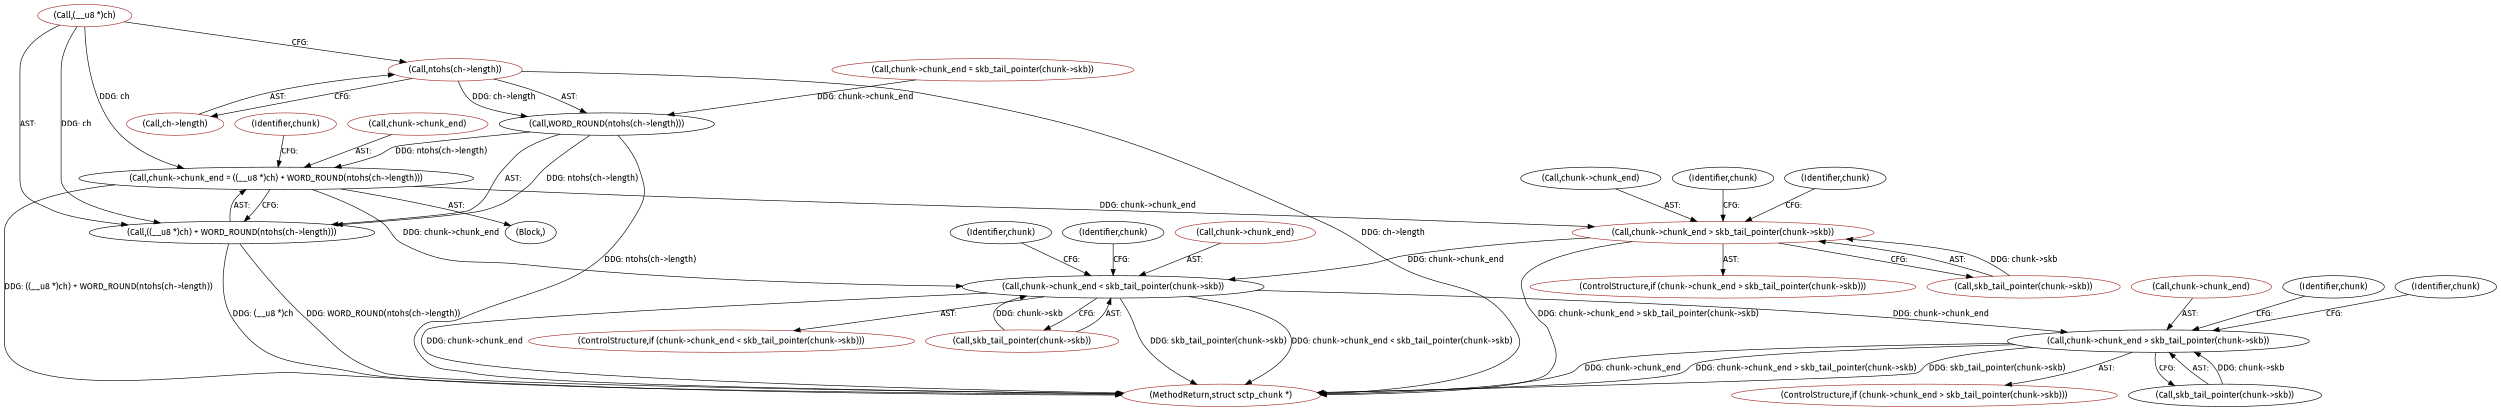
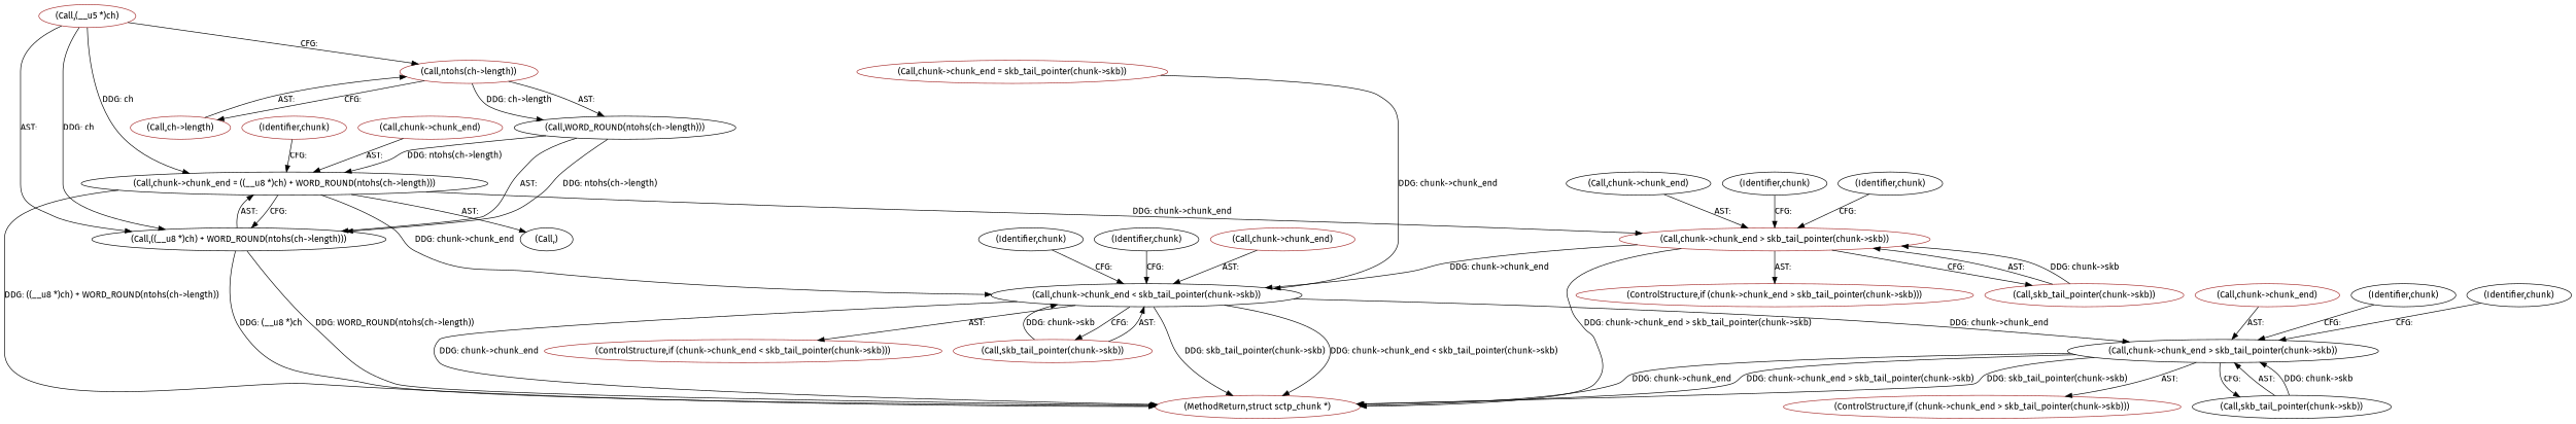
  digraph {
    fontname="Fira Sans"
    node [color=brown fontname="Fira Sans"]
    edge [fontname="Fira Sans"]
    n1 [label="(Call,ntohs(ch->length))"]
    n2 [color=black label="(Call,WORD_ROUND(ntohs(ch->length)))"]
    n3 [label="(Call,ch->length)"]
    n4 [label="(MethodReturn,struct sctp_chunk *)"]
    n5 [color=black label="(Call,chunk->chunk_end = ((__u8 *)ch) + WORD_ROUND(ntohs(ch->length)))"]
    n6 [color=black label="(Call,((__u8 *)ch) + WORD_ROUND(ntohs(ch->length)))"]
    n7 [label="(Call,chunk->chunk_end > skb_tail_pointer(chunk->skb))"]
    n8 [color=black label="(Call,chunk->chunk_end < skb_tail_pointer(chunk->skb))"]
-   n9 [color=black label="(Block,)"]
+   n9 [color=black label="(Call,)"]
    n10 [label="(ControlStructure,if (chunk->chunk_end > skb_tail_pointer(chunk->skb)))"]
    n11 [label="(Call,skb_tail_pointer(chunk->skb))"]
    n12 [color=black label="(Call,chunk->chunk_end > skb_tail_pointer(chunk->skb))"]
    n13 [label="(ControlStructure,if (chunk->chunk_end < skb_tail_pointer(chunk->skb)))"]
    n14 [label="(Call,skb_tail_pointer(chunk->skb))"]
    n15 [label="(ControlStructure,if (chunk->chunk_end > skb_tail_pointer(chunk->skb)))"]
    n16 [color=black label="(Call,skb_tail_pointer(chunk->skb))"]
    n17 [label="(Call,chunk->chunk_end = skb_tail_pointer(chunk->skb))"]
    n18 [color=black label="(Identifier,chunk)"]
    n19 [color=black label="(Call,chunk->chunk_end)"]
    n20 [label="(Call,chunk->chunk_end)"]
    n21 [color=black label="(Identifier,chunk)"]
    n22 [label="(Call,chunk->chunk_end)"]
-   n23 [label="(Call,(__u8 *)ch)"]
+   n23 [label="(Call,(__u5 *)ch)"]
    n24 [color=black label="(Identifier,chunk)"]
    n25 [color=black label="(Identifier,chunk)"]
    n26 [label="(Call,chunk->chunk_end)"]
    n27 [label="(Identifier,chunk)"]
    n28 [color=black label="(Identifier,chunk)"]
    n29 [color=black label="(Identifier,chunk)"]
    n1 -> n2 [label="AST: "]
    n1 -> n2 [label="DDG: ch->length"]
    n1 -> n3 [label="CFG: "]
-   n1 -> n4 [label="DDG: ch->length"]
-   n2 -> n4 [label="DDG: ntohs(ch->length)"]
    n2 -> n5 [label="DDG: ntohs(ch->length)"]
    n2 -> n6 [label="AST: "]
    n2 -> n6 [label="DDG: ntohs(ch->length)"]
    n3 -> n1 [label="AST: "]
    n5 -> n4 [label="DDG: ((__u8 *)ch) + WORD_ROUND(ntohs(ch->length))"]
    n5 -> n6 [label="CFG: "]
    n5 -> n7 [label="DDG: chunk->chunk_end"]
    n5 -> n8 [label="DDG: chunk->chunk_end"]
    n5 -> n9 [label="AST: "]
    n6 -> n4 [label="DDG: WORD_ROUND(ntohs(ch->length))"]
    n6 -> n4 [label="DDG: (__u8 *)ch"]
    n6 -> n5 [label="AST: "]
    n7 -> n4 [label="DDG: chunk->chunk_end > skb_tail_pointer(chunk->skb)"]
    n7 -> n8 [label="DDG: chunk->chunk_end"]
    n7 -> n10 [label="AST: "]
    n7 -> n11 [label="CFG: "]
    n8 -> n4 [label="DDG: skb_tail_pointer(chunk->skb)"]
    n8 -> n4 [label="DDG: chunk->chunk_end < skb_tail_pointer(chunk->skb)"]
    n8 -> n4 [label="DDG: chunk->chunk_end"]
    n8 -> n12 [label="DDG: chunk->chunk_end"]
    n8 -> n13 [label="AST: "]
    n8 -> n14 [label="CFG: "]
    n11 -> n7 [label="AST: "]
    n11 -> n7 [label="DDG: chunk->skb"]
    n12 -> n4 [label="DDG: chunk->chunk_end"]
    n12 -> n4 [label="DDG: chunk->chunk_end > skb_tail_pointer(chunk->skb)"]
    n12 -> n4 [label="DDG: skb_tail_pointer(chunk->skb)"]
    n12 -> n15 [label="AST: "]
    n12 -> n16 [label="CFG: "]
    n14 -> n8 [label="AST: "]
    n14 -> n8 [label="DDG: chunk->skb"]
    n16 -> n12 [label="AST: "]
    n16 -> n12 [label="DDG: chunk->skb"]
-   n17 -> n2 [label="DDG: chunk->chunk_end"]
+   n17 -> n8 [label="DDG: chunk->chunk_end"]
    n18 -> n8 [label="CFG: "]
    n19 -> n7 [label="AST: "]
    n20 -> n12 [label="AST: "]
    n21 -> n12 [label="CFG: "]
    n22 -> n8 [label="AST: "]
    n23 -> n1 [label="CFG: "]
    n23 -> n5 [label="DDG: ch"]
    n23 -> n6 [label="AST: "]
    n23 -> n6 [label="DDG: ch"]
    n24 -> n7 [label="CFG: "]
    n25 -> n7 [label="CFG: "]
    n26 -> n5 [label="AST: "]
    n27 -> n5 [label="CFG: "]
    n28 -> n8 [label="CFG: "]
    n29 -> n12 [label="CFG: "]
  }
